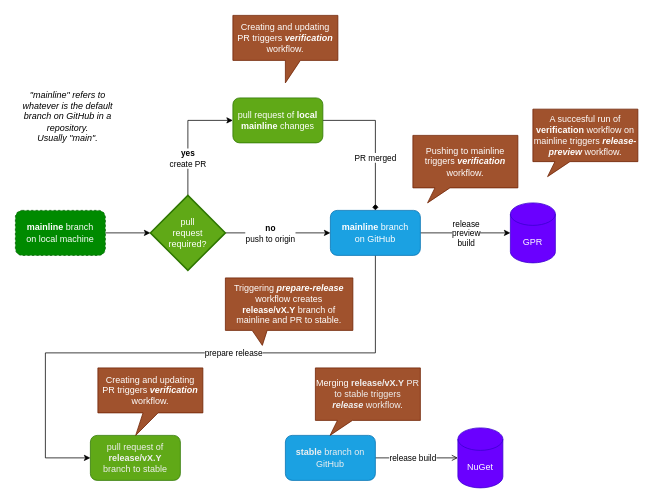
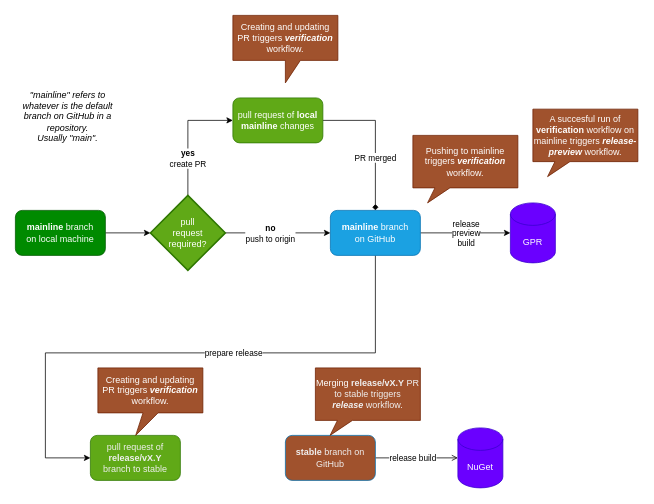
  <mxCell id="0" />
  <mxCell id="1" parent="0" />
  <mxCell id="2" style="edgeStyle=orthogonalEdgeStyle;rounded=0;orthogonalLoop=1;jettySize=auto;html=1;" edge="1" parent="1" source="6" target="20"><mxGeometry relative="1" as="geometry" /></mxCell>
  <mxCell id="3" value="release&lt;br&gt;preview&lt;br&gt;build" style="edgeLabel;html=1;align=center;verticalAlign=middle;resizable=0;points=[];" vertex="1" connectable="0" parent="2"><mxGeometry x="0.312" relative="1" as="geometry"><mxPoint x="-18.86" as="offset" /></mxGeometry></mxCell>
  <mxCell id="4" style="edgeStyle=orthogonalEdgeStyle;rounded=0;orthogonalLoop=1;jettySize=auto;html=1;entryX=0;entryY=0.5;entryDx=0;entryDy=0;exitX=0.5;exitY=1;exitDx=0;exitDy=0;" edge="1" parent="1" source="6" target="27"><mxGeometry relative="1" as="geometry"><Array as="points"><mxPoint x="500" y="470" /><mxPoint x="60" y="470" /><mxPoint x="60" y="610" /></Array></mxGeometry></mxCell>
  <mxCell id="5" value="prepare release" style="edgeLabel;html=1;align=center;verticalAlign=middle;resizable=0;points=[];" vertex="1" connectable="0" parent="4"><mxGeometry x="-0.169" relative="1" as="geometry"><mxPoint as="offset" /></mxGeometry></mxCell>
  <mxCell id="6" value="&lt;b&gt;mainline&amp;nbsp;&lt;/b&gt;&lt;span&gt;branch &lt;br&gt;on GitHub&lt;/span&gt;" style="rounded=1;whiteSpace=wrap;html=1;fillColor=#1ba1e2;strokeColor=#006EAF;fontColor=#ffffff;" vertex="1" parent="1"><mxGeometry x="440" y="280" width="120" height="60" as="geometry" /></mxCell>
  <mxCell id="7" style="edgeStyle=orthogonalEdgeStyle;rounded=0;orthogonalLoop=1;jettySize=auto;html=1;" edge="1" parent="1" source="8" target="13"><mxGeometry relative="1" as="geometry" /></mxCell>
- <mxCell id="8" value="&lt;b&gt;mainline &lt;/b&gt;branch &lt;br&gt;on local machine" style="rounded=1;whiteSpace=wrap;html=1;fillColor=#008a00;strokeColor=#005700;fontColor=#ffffff;dashed=1;" vertex="1" parent="1"><mxGeometry y="280" width="120" height="60" as="geometry" x="20" /></mxCell>
+ <mxCell id="8" value="&lt;b&gt;mainline &lt;/b&gt;branch &lt;br&gt;on local machine" style="rounded=1;whiteSpace=wrap;html=1;fillColor=#008a00;strokeColor=#005700;fontColor=#ffffff;" vertex="1" parent="1"><mxGeometry y="280" width="120" height="60" as="geometry" x="20" /></mxCell>
  <mxCell id="9" style="edgeStyle=orthogonalEdgeStyle;rounded=0;orthogonalLoop=1;jettySize=auto;html=1;" edge="1" parent="1" source="13" target="6"><mxGeometry relative="1" as="geometry" /></mxCell>
  <mxCell id="10" value="&lt;b&gt;no&lt;/b&gt;&lt;br&gt;push to origin" style="edgeLabel;html=1;align=center;verticalAlign=middle;resizable=0;points=[];" vertex="1" connectable="0" parent="9"><mxGeometry x="-0.209" y="-1" relative="1" as="geometry"><mxPoint x="4.57" y="-1" as="offset" /></mxGeometry></mxCell>
  <mxCell id="11" style="edgeStyle=orthogonalEdgeStyle;rounded=0;orthogonalLoop=1;jettySize=auto;html=1;entryX=0;entryY=0.5;entryDx=0;entryDy=0;exitX=0.5;exitY=0;exitDx=0;exitDy=0;exitPerimeter=0;" edge="1" parent="1" source="13" target="16"><mxGeometry relative="1" as="geometry" /></mxCell>
  <mxCell id="12" value="&lt;b&gt;yes&lt;/b&gt;&lt;br&gt;create PR" style="edgeLabel;html=1;align=center;verticalAlign=middle;resizable=0;points=[];" vertex="1" connectable="0" parent="11"><mxGeometry x="-0.071" y="-1" relative="1" as="geometry"><mxPoint x="-1.02" y="24.29" as="offset" /></mxGeometry></mxCell>
  <mxCell id="13" value="&lt;div&gt;&lt;span&gt;pull&lt;/span&gt;&lt;/div&gt;&lt;div&gt;&lt;span&gt;request&lt;/span&gt;&lt;/div&gt;&lt;div&gt;&lt;span&gt;required?&lt;/span&gt;&lt;/div&gt;" style="strokeWidth=2;html=1;shape=mxgraph.flowchart.decision;whiteSpace=wrap;align=center;fillColor=#60a917;strokeColor=#2D7600;fontColor=#ffffff;" vertex="1" parent="1"><mxGeometry x="200" y="260" width="100" height="100" as="geometry" /></mxCell>
  <mxCell id="14" style="edgeStyle=orthogonalEdgeStyle;rounded=0;orthogonalLoop=1;jettySize=auto;html=1;entryX=0.5;entryY=0;entryDx=0;entryDy=0;endArrow=diamond;" edge="1" parent="1" source="16" target="6"><mxGeometry relative="1" as="geometry" /></mxCell>
  <mxCell id="15" value="PR merged" style="edgeLabel;html=1;align=center;verticalAlign=middle;resizable=0;points=[];" vertex="1" connectable="0" parent="14"><mxGeometry x="0.561" y="1" relative="1" as="geometry"><mxPoint x="-1.01" y="-28.54" as="offset" /></mxGeometry></mxCell>
  <mxCell id="16" value="pull request of &lt;b&gt;local mainline&lt;/b&gt; changes" style="rounded=1;whiteSpace=wrap;html=1;fillColor=#60a917;strokeColor=#2D7600;fontColor=#ffffff;" vertex="1" parent="1"><mxGeometry x="310" y="130" width="120" height="60" as="geometry" /></mxCell>
  <mxCell id="17" style="edgeStyle=orthogonalEdgeStyle;rounded=0;orthogonalLoop=1;jettySize=auto;html=1;exitX=0.5;exitY=1;exitDx=0;exitDy=0;" edge="1" parent="1" source="16" target="16"><mxGeometry relative="1" as="geometry" /></mxCell>
  <mxCell id="18" value="Creating and updating PR triggers &lt;i&gt;&lt;b&gt;verification &lt;/b&gt;&lt;/i&gt;workflow." style="shape=callout;whiteSpace=wrap;html=1;perimeter=calloutPerimeter;position2=0.5;fillColor=#a0522d;strokeColor=#6D1F00;fontColor=#ffffff;" vertex="1" parent="1"><mxGeometry x="310" y="20" width="140" height="90" as="geometry" /></mxCell>
  <mxCell id="19" value="Pushing to mainline triggers &lt;b&gt;&lt;i&gt;verification&lt;/i&gt;&lt;/b&gt; workflow." style="shape=callout;whiteSpace=wrap;html=1;perimeter=calloutPerimeter;position2=0.14;size=20;position=0.21;fillColor=#a0522d;strokeColor=#6D1F00;fontColor=#ffffff;" vertex="1" parent="1"><mxGeometry x="550" y="180" width="140" height="90" as="geometry" /></mxCell>
  <mxCell id="20" value="GPR" style="shape=cylinder3;whiteSpace=wrap;html=1;boundedLbl=1;backgroundOutline=1;size=15;fillColor=#6a00ff;strokeColor=#3700CC;fontColor=#ffffff;" vertex="1" parent="1"><mxGeometry x="680" y="270" width="60" height="80" as="geometry" /></mxCell>
  <mxCell id="21" value="A succesful run of &lt;b&gt;verification&lt;/b&gt; workflow on mainline triggers &lt;b&gt;&lt;i&gt;release-preview&lt;/i&gt;&lt;/b&gt; workflow." style="shape=callout;whiteSpace=wrap;html=1;perimeter=calloutPerimeter;position2=0.14;size=20;position=0.21;fillColor=#a0522d;strokeColor=#6D1F00;fontColor=#ffffff;" vertex="1" parent="1"><mxGeometry x="710" y="145" width="140" height="90" as="geometry" /></mxCell>
  <mxCell id="22" style="edgeStyle=orthogonalEdgeStyle;rounded=0;orthogonalLoop=1;jettySize=auto;html=1;endArrow=open;" edge="1" parent="1" source="24" target="26"><mxGeometry relative="1" as="geometry" /></mxCell>
  <mxCell id="23" value="release build" style="edgeLabel;html=1;align=center;verticalAlign=middle;resizable=0;points=[];" vertex="1" connectable="0" parent="22"><mxGeometry x="-0.213" y="-1" relative="1" as="geometry"><mxPoint x="6.57" y="-1" as="offset" /></mxGeometry></mxCell>
- <mxCell id="24" value="&lt;b style=&quot;color: rgb(240 , 240 , 240) ; font-family: &amp;#34;helvetica&amp;#34;&quot;&gt;stable&lt;/b&gt;&lt;span style=&quot;color: rgb(240 , 240 , 240) ; font-family: &amp;#34;helvetica&amp;#34;&quot;&gt;&amp;nbsp;branch on GitHub&lt;/span&gt;" style="rounded=1;whiteSpace=wrap;html=1;fillColor=#1ba1e2;strokeColor=#006EAF;fontColor=#ffffff;" vertex="1" parent="1"><mxGeometry x="380" y="580" width="120" height="60" as="geometry" /></mxCell>
+ <mxCell id="24" value="&lt;b style=&quot;color: rgb(240 , 240 , 240) ; font-family: &amp;#34;helvetica&amp;#34;&quot;&gt;stable&lt;/b&gt;&lt;span style=&quot;color: rgb(240 , 240 , 240) ; font-family: &amp;#34;helvetica&amp;#34;&quot;&gt;&amp;nbsp;branch on GitHub&lt;/span&gt;" style="rounded=1;whiteSpace=wrap;html=1;fillColor=#a0522d;strokeColor=#006EAF;fontColor=#ffffff;" vertex="1" parent="1"><mxGeometry x="380" y="580" width="120" height="60" as="geometry" /></mxCell>
  <mxCell id="25" value="&quot;mainline&quot; refers to whatever is the default branch on GitHub in a repository. &lt;br&gt;Usually &quot;main&quot;." style="text;html=1;strokeColor=none;fillColor=none;align=center;verticalAlign=middle;whiteSpace=wrap;rounded=0;fontStyle=2" vertex="1" parent="1"><mxGeometry y="120" width="140" height="70" as="geometry" x="20" /></mxCell>
  <mxCell id="26" value="NuGet&lt;br&gt;" style="shape=cylinder3;whiteSpace=wrap;html=1;boundedLbl=1;backgroundOutline=1;size=15;fillColor=#6a00ff;strokeColor=#3700CC;fontColor=#ffffff;" vertex="1" parent="1"><mxGeometry x="610" y="570" width="60" height="80" as="geometry" /></mxCell>
  <mxCell id="27" value="&lt;font color=&quot;#f0f0f0&quot; face=&quot;helvetica&quot;&gt;pull request of &lt;b&gt;release/vX.Y &lt;/b&gt;&lt;br&gt;branch to stable&lt;/font&gt;" style="rounded=1;whiteSpace=wrap;html=1;fillColor=#60a917;strokeColor=#2D7600;fontColor=#ffffff;" vertex="1" parent="1"><mxGeometry x="120" y="580" width="120" height="60" as="geometry" /></mxCell>
- <mxCell id="28" value="Triggering &lt;b&gt;&lt;i&gt;prepare-release&lt;/i&gt;&lt;/b&gt; workflow&amp;nbsp;creates &lt;br&gt;&lt;b&gt;release/vX.Y&lt;/b&gt; branch of mainline and PR to stable." style="shape=callout;whiteSpace=wrap;html=1;perimeter=calloutPerimeter;position2=0.29;size=20;position=0.21;fillColor=#a0522d;strokeColor=#6D1F00;fontColor=#ffffff;" vertex="1" parent="1"><mxGeometry x="300" y="370" width="170" height="90" as="geometry" /></mxCell>
  <mxCell id="29" value="Creating and updating PR triggers &lt;i&gt;&lt;b&gt;verification &lt;/b&gt;&lt;/i&gt;workflow." style="shape=callout;whiteSpace=wrap;html=1;perimeter=calloutPerimeter;position2=0.36;fillColor=#a0522d;strokeColor=#6D1F00;fontColor=#ffffff;size=30;position=0.43;" vertex="1" parent="1"><mxGeometry x="130" y="490" width="140" height="90" as="geometry" /></mxCell>
  <mxCell id="30" value="Merging&amp;nbsp;&lt;span style=&quot;color: rgb(240 , 240 , 240) ; font-family: &amp;#34;helvetica&amp;#34;&quot;&gt;&lt;b&gt;release/vX.Y&lt;/b&gt; PR to stable triggers&lt;br&gt;&lt;b&gt;&lt;i&gt;release &lt;/i&gt;&lt;/b&gt;workflow.&lt;br&gt;&lt;/span&gt;" style="shape=callout;whiteSpace=wrap;html=1;perimeter=calloutPerimeter;position2=0.14;size=20;position=0.21;fillColor=#a0522d;strokeColor=#6D1F00;fontColor=#ffffff;" vertex="1" parent="1"><mxGeometry x="420" y="490" width="140" height="90" as="geometry" /></mxCell>
